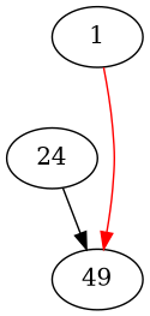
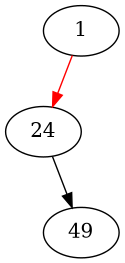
  strict digraph {
    1 [entry=true]
    24
    n3 [label=49]
-   1 -> n3 [color=red cond=false]
+   1 -> 24 [color=red cond=false]
    24 -> n3
  }
